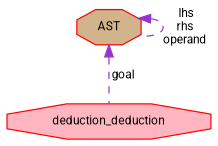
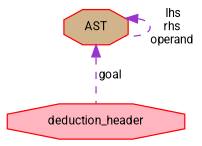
  digraph {
    fontname=Roboto
    node [color=red fontname=Roboto fontsize=10 shape=octagon style=filled]
    edge [color=darkorchid3 dir=back fontname=Roboto fontsize=10 labelfontname=Helvetica labelfontsize=10 style=dashed]
-   n1 [fillcolor=lightpink fontcolor=black height=0.2 label=deduction_deduction width=0.4]
+   n1 [fillcolor=lightpink fontcolor=black height=0.2 label=deduction_header width=0.4]
    n2 [fillcolor=tan height=0.2 label=AST width=0.4]
    n2 -> n1 [label=" goal"]
    n2 -> n2 [label=" lhs\nrhs\noperand"]
  }
